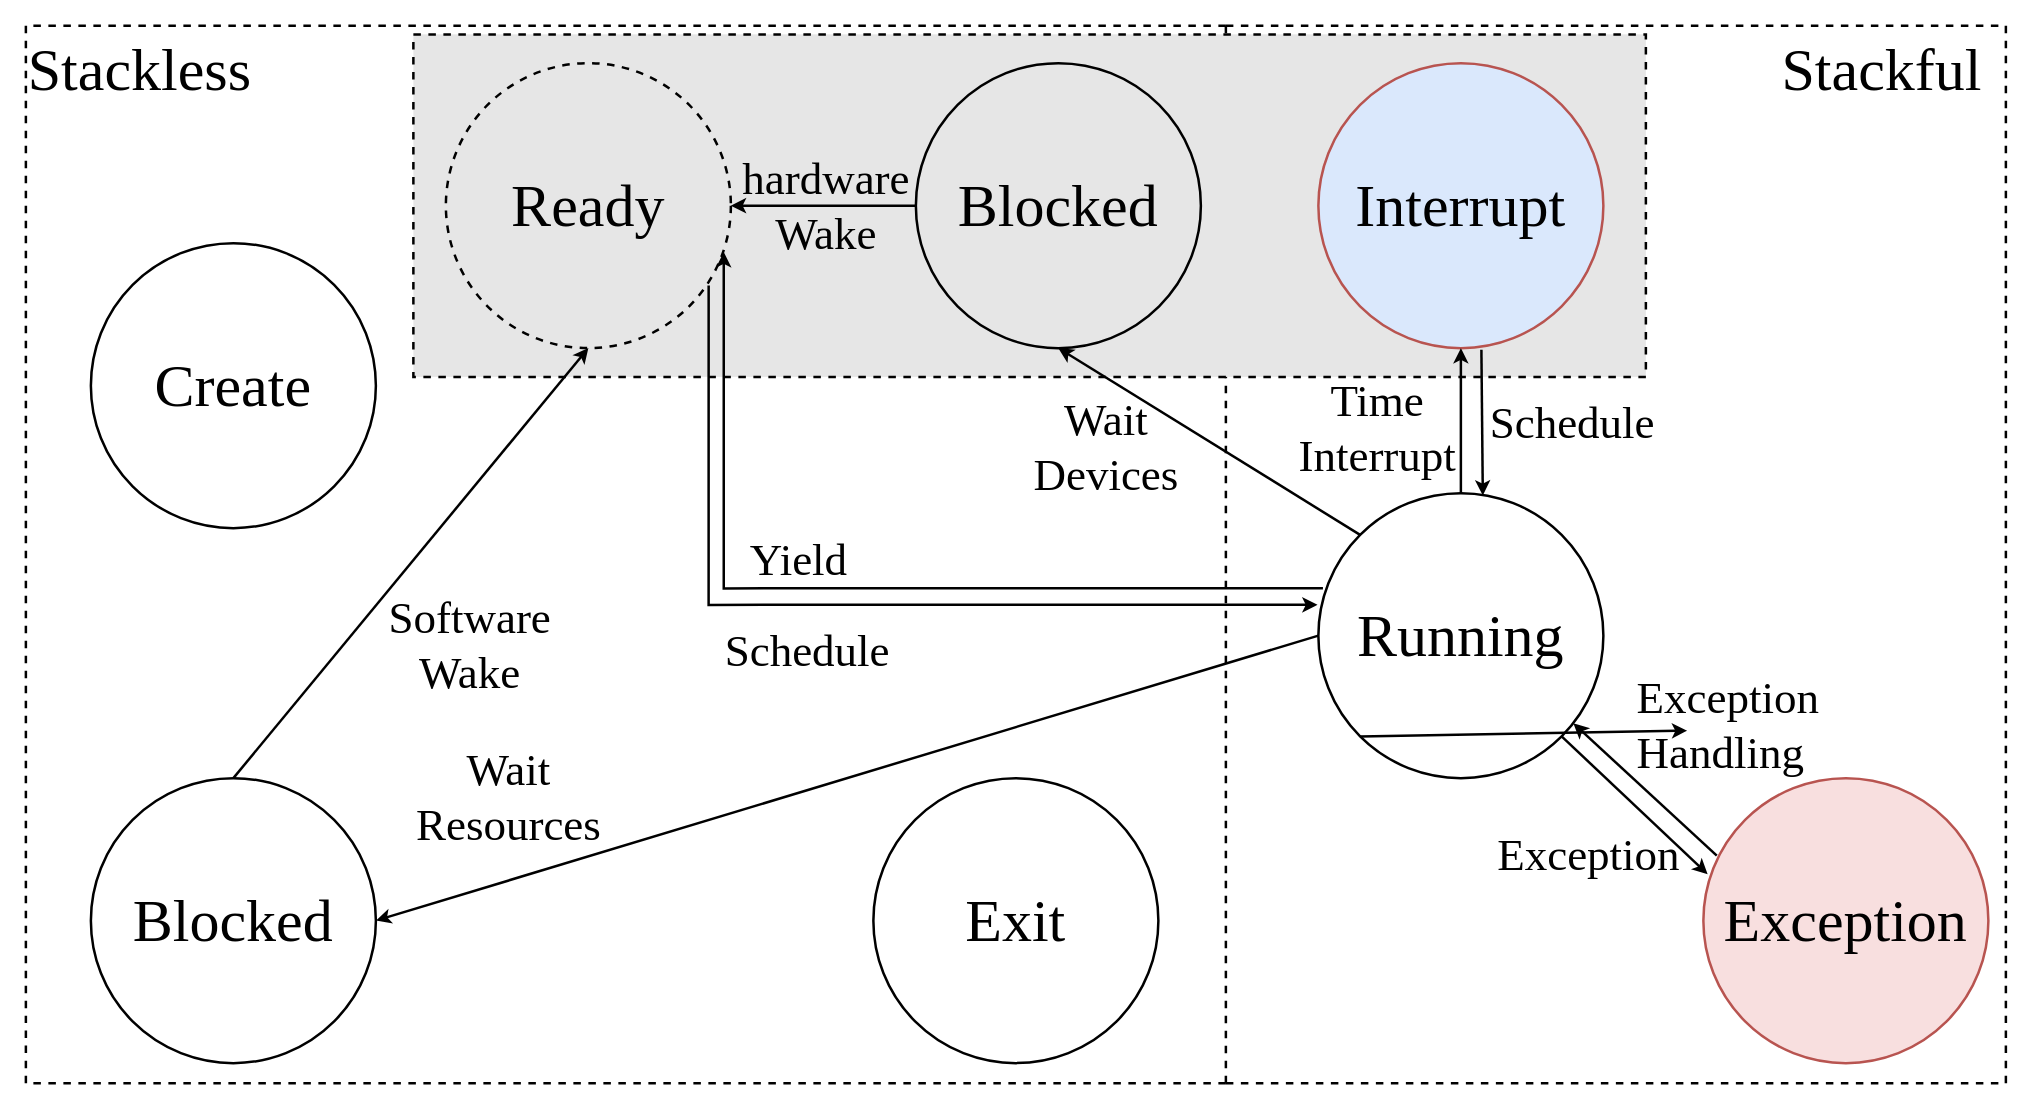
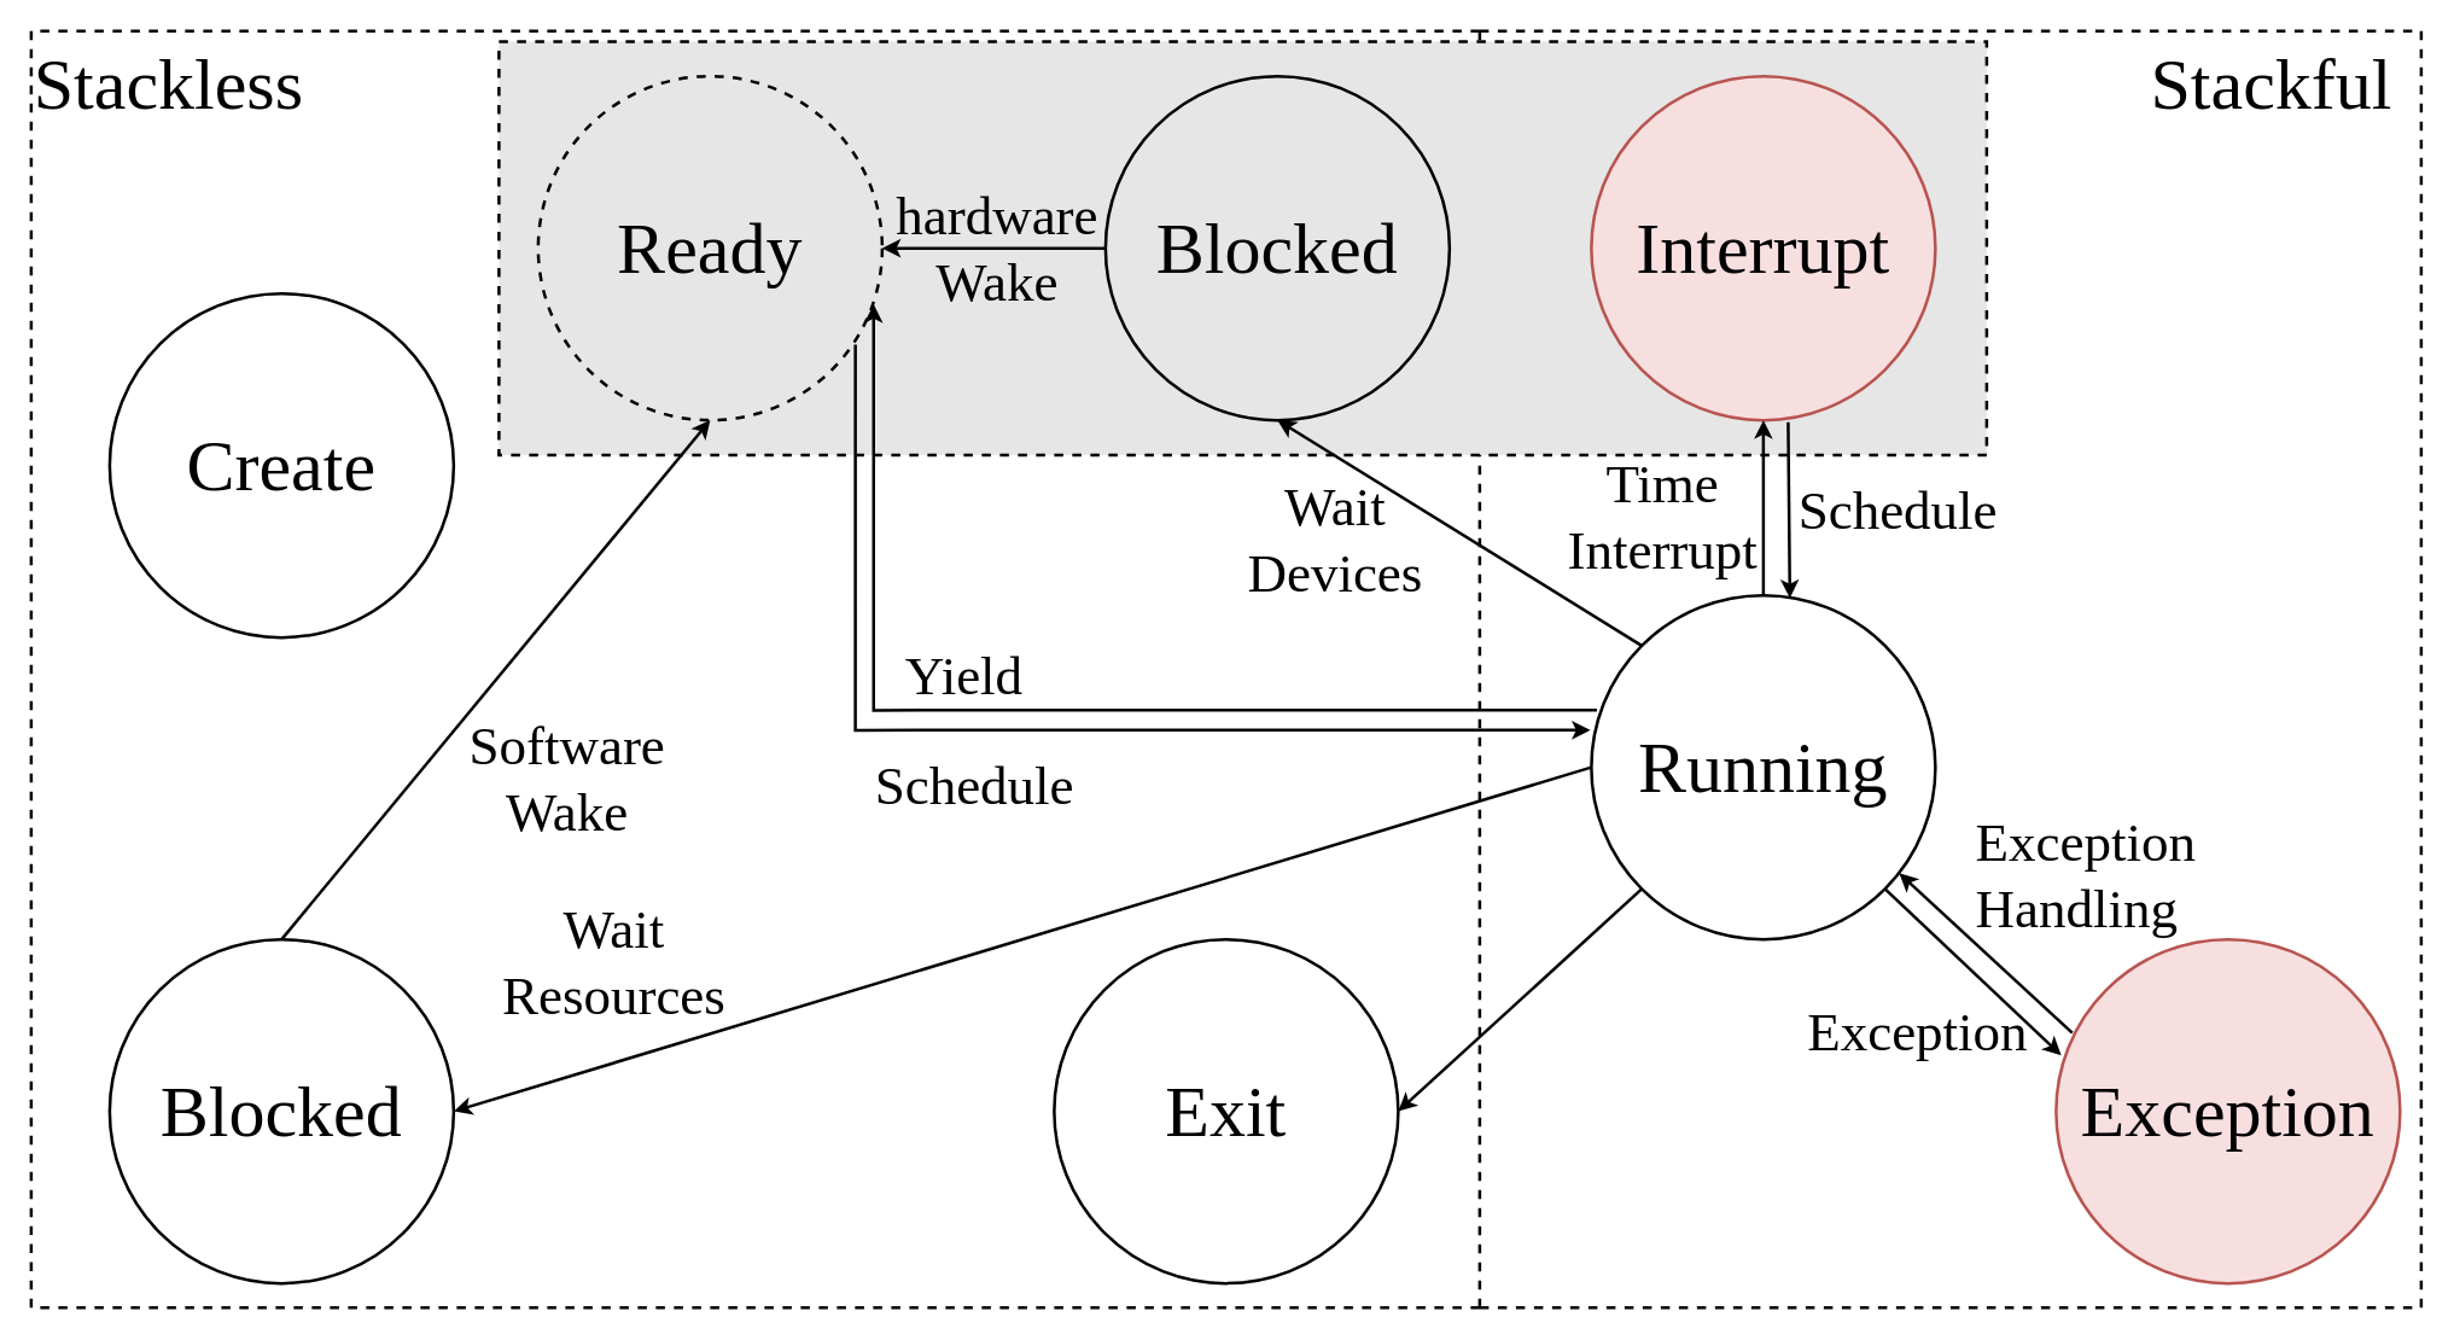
  <mxCell id="0" />
  <mxCell id="1" parent="0" />
  <mxCell id="2" value="" style="swimlane;horizontal=0;whiteSpace=wrap;html=1;startSize=624;direction=west;container=0;fillColor=none;strokeColor=default;fillStyle=auto;fontSize=48;fontFamily=Times New Roman;fontStyle=0;fontColor=default;swimlaneLine=1;strokeWidth=2;dashed=1;swimlaneFillColor=none;" parent="1" vertex="1"><mxGeometry x="20" y="20" width="1584" height="846" as="geometry"><mxRectangle x="-830" y="110" width="40" height="150" as="alternateBounds" /></mxGeometry></mxCell>
  <mxCell id="3" value="" style="rounded=0;whiteSpace=wrap;html=1;container=0;fillColor=#E6E6E6;strokeColor=#000000;strokeWidth=2;dashed=1;gradientColor=none;" parent="2" vertex="1"><mxGeometry x="310" y="7" width="986" height="274" as="geometry" /></mxCell>
  <mxCell id="4" value="&lt;span style=&quot;font-style: normal; font-variant-ligatures: normal; font-variant-caps: normal; letter-spacing: normal; orphans: 2; text-align: center; text-indent: 0px; text-transform: none; widows: 2; word-spacing: 0px; -webkit-text-stroke-width: 0px; text-decoration-thickness: initial; text-decoration-style: initial; text-decoration-color: initial; float: none; display: inline !important; font-size: 48px;&quot;&gt;&lt;font style=&quot;font-size: 48px;&quot;&gt;Stackless&lt;/font&gt;&lt;/span&gt;" style="text;whiteSpace=wrap;html=1;fontStyle=0;labelBackgroundColor=none;fontSize=48;fontFamily=Times New Roman;fontColor=default;swimlaneLine=1;container=0;" parent="2" vertex="1"><mxGeometry width="186" height="71" as="geometry" /></mxCell>
  <mxCell id="5" value="&lt;span style=&quot;font-style: normal; font-variant-ligatures: normal; font-variant-caps: normal; letter-spacing: normal; orphans: 2; text-align: center; text-indent: 0px; text-transform: none; widows: 2; word-spacing: 0px; -webkit-text-stroke-width: 0px; text-decoration-thickness: initial; text-decoration-style: initial; text-decoration-color: initial; float: none; display: inline !important; font-size: 48px;&quot;&gt;&lt;font style=&quot;font-size: 48px;&quot;&gt;Stackful&lt;/font&gt;&lt;/span&gt;" style="text;whiteSpace=wrap;html=1;fontStyle=0;labelBackgroundColor=none;fontSize=48;fontFamily=Times New Roman;fontColor=default;swimlaneLine=1;container=0;" parent="2" vertex="1"><mxGeometry x="1403" width="180" height="71" as="geometry" /></mxCell>
  <mxCell id="6" value="&lt;font style=&quot;font-size: 48px;&quot;&gt;Ready&lt;br style=&quot;font-size: 48px;&quot;&gt;&lt;/font&gt;" style="ellipse;whiteSpace=wrap;html=1;aspect=fixed;fillColor=none;strokeColor=#000000;strokeWidth=2;shadow=0;fontColor=default;fontStyle=0;fontSize=48;fontFamily=Times New Roman;swimlaneLine=1;container=0;dashed=1;" parent="2" vertex="1"><mxGeometry x="336" y="30" width="228" height="228" as="geometry" /></mxCell>
- <mxCell id="7" value="&lt;font style=&quot;font-size: 48px;&quot;&gt;Interrupt&lt;br style=&quot;font-size: 48px;&quot;&gt;&lt;/font&gt;" style="ellipse;whiteSpace=wrap;html=1;aspect=fixed;fillColor=#dae8fc;strokeColor=#b85450;strokeWidth=2;shadow=0;fontStyle=0;fontSize=48;fontFamily=Times New Roman;swimlaneLine=1;container=0;" parent="2" vertex="1"><mxGeometry x="1034" y="30" width="228" height="228" as="geometry" /></mxCell>
+ <mxCell id="7" value="&lt;font style=&quot;font-size: 48px;&quot;&gt;Interrupt&lt;br style=&quot;font-size: 48px;&quot;&gt;&lt;/font&gt;" style="ellipse;whiteSpace=wrap;html=1;aspect=fixed;fillColor=#F8DFDF;strokeColor=#b85450;strokeWidth=2;shadow=0;fontStyle=0;fontSize=48;fontFamily=Times New Roman;swimlaneLine=1;container=0;" parent="2" vertex="1"><mxGeometry x="1034" y="30" width="228" height="228" as="geometry" /></mxCell>
  <mxCell id="8" value="&lt;font style=&quot;font-size: 48px;&quot;&gt;Exception&lt;br style=&quot;font-size: 48px;&quot;&gt;&lt;/font&gt;" style="ellipse;whiteSpace=wrap;html=1;aspect=fixed;fillColor=#F8DFDF;strokeColor=#b85450;strokeWidth=2;shadow=0;fontStyle=0;fontSize=48;fontFamily=Times New Roman;swimlaneLine=1;container=0;" parent="2" vertex="1"><mxGeometry x="1342" y="602" width="228" height="228" as="geometry" /></mxCell>
  <mxCell id="9" value="&lt;font style=&quot;font-size: 48px;&quot;&gt;Exit&lt;br style=&quot;font-size: 48px;&quot;&gt;&lt;/font&gt;" style="ellipse;whiteSpace=wrap;html=1;aspect=fixed;fillColor=none;strokeColor=#000000;strokeWidth=2;shadow=0;fontColor=default;fontStyle=0;fontSize=48;fontFamily=Times New Roman;swimlaneLine=1;container=0;" parent="2" vertex="1"><mxGeometry x="678" y="602" width="228" height="228" as="geometry" /></mxCell>
  <mxCell id="10" value="&lt;font style=&quot;font-size: 48px;&quot;&gt;Create&lt;br style=&quot;font-size: 48px;&quot;&gt;&lt;/font&gt;" style="ellipse;whiteSpace=wrap;html=1;aspect=fixed;fillColor=none;strokeColor=#000000;strokeWidth=2;shadow=0;fontColor=default;fontStyle=0;fontSize=48;fontFamily=Times New Roman;swimlaneLine=1;container=0;" parent="2" vertex="1"><mxGeometry x="52" y="174" width="228" height="228" as="geometry" /></mxCell>
  <mxCell id="11" value="&lt;font style=&quot;font-size: 48px;&quot;&gt;Running&lt;br style=&quot;font-size: 48px;&quot;&gt;&lt;/font&gt;" style="ellipse;whiteSpace=wrap;html=1;aspect=fixed;fillColor=default;strokeColor=#000000;strokeWidth=2;shadow=0;fontColor=default;fontStyle=0;fontSize=48;fontFamily=Times New Roman;swimlaneLine=1;container=0;" parent="2" vertex="1"><mxGeometry x="1034" y="374" width="228" height="228" as="geometry" /></mxCell>
  <mxCell id="12" style="rounded=0;orthogonalLoop=1;jettySize=auto;html=1;exitX=0.922;exitY=0.78;exitDx=0;exitDy=0;entryX=-0.003;entryY=0.392;entryDx=0;entryDy=0;entryPerimeter=0;fontStyle=0;fontSize=48;fontColor=default;swimlaneLine=1;fontFamily=Times New Roman;strokeWidth=2;edgeStyle=orthogonalEdgeStyle;exitPerimeter=0;" parent="2" source="6" target="11" edge="1"><mxGeometry relative="1" as="geometry"><mxPoint x="620.334" y="388.996" as="sourcePoint" /><mxPoint x="784.998" y="466.212" as="targetPoint" /><Array as="points"><mxPoint x="546" y="463" /></Array></mxGeometry></mxCell>
  <mxCell id="13" value="&lt;font style=&quot;font-size: 36px;&quot;&gt;Yield&lt;/font&gt;" style="edgeLabel;html=1;align=center;verticalAlign=middle;resizable=0;points=[];labelBackgroundColor=none;fontFamily=Times New Roman;fontSize=36;container=0;" parent="12" vertex="1" connectable="0"><mxGeometry x="-0.077" relative="1" as="geometry"><mxPoint x="-16" y="-36" as="offset" /></mxGeometry></mxCell>
  <mxCell id="14" style="rounded=0;orthogonalLoop=1;jettySize=auto;html=1;exitX=0.016;exitY=0.334;exitDx=0;exitDy=0;entryX=0.975;entryY=0.663;entryDx=0;entryDy=0;exitPerimeter=0;entryPerimeter=0;fontStyle=0;fontSize=48;fontColor=default;swimlaneLine=1;fontFamily=Times New Roman;strokeWidth=2;edgeStyle=orthogonalEdgeStyle;" parent="2" source="11" target="6" edge="1"><mxGeometry relative="1" as="geometry" /></mxCell>
  <mxCell id="15" value="&lt;font style=&quot;font-size: 36px;&quot;&gt;Schedule&lt;/font&gt;" style="edgeLabel;html=1;align=center;verticalAlign=middle;resizable=0;points=[];labelBackgroundColor=none;fontFamily=Times New Roman;fontSize=36;container=0;" parent="14" vertex="1" connectable="0"><mxGeometry x="0.451" y="-1" relative="1" as="geometry"><mxPoint x="65" y="114" as="offset" /></mxGeometry></mxCell>
- <mxCell id="16" style="rounded=0;orthogonalLoop=1;jettySize=auto;html=1;exitX=0;exitY=1;exitDx=0;exitDy=0;fontStyle=0;fontSize=48;fontColor=default;swimlaneLine=1;fontFamily=Times New Roman;strokeWidth=2;" parent="2" source="11" target="24" edge="1"><mxGeometry relative="1" as="geometry" /></mxCell>
+ <mxCell id="16" style="rounded=0;orthogonalLoop=1;jettySize=auto;html=1;exitX=0;exitY=1;exitDx=0;exitDy=0;entryX=1;entryY=0.5;entryDx=0;entryDy=0;fontStyle=0;fontSize=48;fontColor=default;swimlaneLine=1;fontFamily=Times New Roman;strokeWidth=2;" parent="2" source="11" target="9" edge="1"><mxGeometry relative="1" as="geometry" /></mxCell>
  <mxCell id="17" style="rounded=0;orthogonalLoop=1;jettySize=auto;html=1;exitX=0.047;exitY=0.272;exitDx=0;exitDy=0;entryX=0.895;entryY=0.808;entryDx=0;entryDy=0;entryPerimeter=0;exitPerimeter=0;fontStyle=0;fontSize=48;fontColor=default;swimlaneLine=1;fontFamily=Times New Roman;strokeWidth=2;" parent="2" source="8" target="11" edge="1"><mxGeometry relative="1" as="geometry"><mxPoint x="1276.39" y="659.39" as="sourcePoint" /><mxPoint x="1087.0" y="573" as="targetPoint" /></mxGeometry></mxCell>
  <mxCell id="18" style="rounded=0;orthogonalLoop=1;jettySize=auto;html=1;exitX=1;exitY=1;exitDx=0;exitDy=0;entryX=0.015;entryY=0.337;entryDx=0;entryDy=0;fontStyle=0;fontSize=48;fontColor=default;swimlaneLine=1;fontFamily=Times New Roman;strokeWidth=2;entryPerimeter=0;" parent="2" source="11" target="8" edge="1"><mxGeometry relative="1" as="geometry" /></mxCell>
  <mxCell id="19" value="&lt;font style=&quot;font-size: 36px;&quot;&gt;Exception&lt;/font&gt;" style="edgeLabel;html=1;align=center;verticalAlign=middle;resizable=0;points=[];labelBackgroundColor=none;fontFamily=Times New Roman;fontSize=36;container=0;" parent="18" vertex="1" connectable="0"><mxGeometry x="-0.098" y="-6" relative="1" as="geometry"><mxPoint x="-27" y="41" as="offset" /></mxGeometry></mxCell>
  <mxCell id="20" style="rounded=0;orthogonalLoop=1;jettySize=auto;html=1;entryX=0.5;entryY=1;entryDx=0;entryDy=0;fontStyle=0;fontSize=48;fontColor=default;swimlaneLine=1;fontFamily=Times New Roman;strokeWidth=2;exitX=0.5;exitY=0;exitDx=0;exitDy=0;" parent="2" source="11" target="7" edge="1"><mxGeometry relative="1" as="geometry"><mxPoint x="1148" y="366" as="sourcePoint" /></mxGeometry></mxCell>
  <mxCell id="21" value="&lt;font style=&quot;font-size: 36px;&quot;&gt;Time &lt;br&gt;Interrupt&lt;/font&gt;" style="edgeLabel;html=1;align=center;verticalAlign=middle;resizable=0;points=[];labelBackgroundColor=none;fontFamily=Times New Roman;fontSize=36;container=0;" parent="20" vertex="1" connectable="0"><mxGeometry x="0.5" y="-1" relative="1" as="geometry"><mxPoint x="-69" y="35" as="offset" /></mxGeometry></mxCell>
  <mxCell id="22" style="rounded=0;orthogonalLoop=1;jettySize=auto;html=1;exitX=0.572;exitY=1.006;exitDx=0;exitDy=0;exitPerimeter=0;fontStyle=0;fontSize=48;fontColor=default;swimlaneLine=1;fontFamily=Times New Roman;strokeWidth=2;entryX=0.577;entryY=0.008;entryDx=0;entryDy=0;entryPerimeter=0;" parent="2" source="7" target="11" edge="1"><mxGeometry relative="1" as="geometry"><mxPoint x="1262.0" y="341.61" as="sourcePoint" /><mxPoint x="1072.61" y="431" as="targetPoint" /></mxGeometry></mxCell>
  <mxCell id="23" value="&lt;font style=&quot;font-size: 36px;&quot;&gt;Schedule&lt;/font&gt;" style="edgeLabel;html=1;align=center;verticalAlign=middle;resizable=0;points=[];labelBackgroundColor=none;fontFamily=Times New Roman;fontSize=36;container=0;" parent="22" vertex="1" connectable="0"><mxGeometry x="0.19" y="9" relative="1" as="geometry"><mxPoint x="62" y="-11" as="offset" /></mxGeometry></mxCell>
  <mxCell id="24" value="&lt;div style=&quot;text-align: left;&quot;&gt;&lt;span style=&quot;background-color: initial;&quot;&gt;Exception&amp;nbsp;&lt;/span&gt;&lt;/div&gt;&lt;div style=&quot;text-align: left;&quot;&gt;&lt;span style=&quot;background-color: initial;&quot;&gt;Handling&lt;/span&gt;&lt;/div&gt;" style="edgeLabel;html=1;align=center;verticalAlign=middle;resizable=0;points=[];labelBackgroundColor=none;fontFamily=Times New Roman;fontSize=36;container=0;" parent="2" vertex="1" connectable="0"><mxGeometry x="1328.998" y="564.001" as="geometry"><mxPoint x="37" y="-5" as="offset" /></mxGeometry></mxCell>
  <mxCell id="25" value="&lt;font style=&quot;font-size: 48px;&quot;&gt;Blocked&lt;br style=&quot;font-size: 48px;&quot;&gt;&lt;/font&gt;" style="ellipse;whiteSpace=wrap;html=1;aspect=fixed;fillColor=none;strokeColor=#000000;strokeWidth=2;shadow=0;fontColor=default;fontStyle=0;fontSize=48;fontFamily=Times New Roman;swimlaneLine=1;container=0;" parent="2" vertex="1"><mxGeometry x="712" y="30" width="228" height="228" as="geometry" /></mxCell>
  <mxCell id="26" value="&lt;font style=&quot;font-size: 48px;&quot;&gt;Blocked&lt;br style=&quot;font-size: 48px;&quot;&gt;&lt;/font&gt;" style="ellipse;whiteSpace=wrap;html=1;aspect=fixed;fillColor=none;strokeColor=#000000;strokeWidth=2;shadow=0;fontColor=default;fontStyle=0;fontSize=48;fontFamily=Times New Roman;swimlaneLine=1;container=0;" parent="2" vertex="1"><mxGeometry x="52" y="602" width="228" height="228" as="geometry" /></mxCell>
  <mxCell id="27" style="rounded=0;orthogonalLoop=1;jettySize=auto;html=1;entryX=1;entryY=0.5;entryDx=0;entryDy=0;fontStyle=0;fontSize=48;fontColor=default;swimlaneLine=1;fontFamily=Times New Roman;strokeWidth=2;exitX=0;exitY=0.5;exitDx=0;exitDy=0;" parent="2" source="11" target="26" edge="1"><mxGeometry relative="1" as="geometry"><mxPoint x="781" y="488" as="sourcePoint" /></mxGeometry></mxCell>
  <mxCell id="28" value="&lt;font style=&quot;font-size: 36px;&quot;&gt;Wait &lt;br&gt;Resources&lt;/font&gt;" style="edgeLabel;html=1;align=center;verticalAlign=middle;resizable=0;points=[];labelBackgroundColor=none;fontFamily=Times New Roman;fontSize=36;container=0;" parent="27" vertex="1" connectable="0"><mxGeometry x="0.738" relative="1" as="geometry"><mxPoint x="7" y="-69" as="offset" /></mxGeometry></mxCell>
  <mxCell id="29" style="rounded=0;orthogonalLoop=1;jettySize=auto;html=1;exitX=0.5;exitY=0;exitDx=0;exitDy=0;entryX=0.5;entryY=1;entryDx=0;entryDy=0;fontStyle=0;fontSize=48;fontColor=default;swimlaneLine=1;fontFamily=Times New Roman;strokeWidth=2;" parent="2" source="26" target="6" edge="1"><mxGeometry relative="1" as="geometry" /></mxCell>
  <mxCell id="30" value="&lt;font style=&quot;font-size: 36px;&quot;&gt;Software &lt;br&gt;Wake&lt;/font&gt;" style="edgeLabel;html=1;align=center;verticalAlign=middle;resizable=0;points=[];fontColor=default;labelBackgroundColor=none;fontFamily=Times New Roman;fontSize=36;container=0;" parent="29" vertex="1" connectable="0"><mxGeometry x="0.138" y="-3" relative="1" as="geometry"><mxPoint x="24" y="87" as="offset" /></mxGeometry></mxCell>
  <mxCell id="31" style="rounded=0;orthogonalLoop=1;jettySize=auto;html=1;fontStyle=0;fontSize=48;fontColor=default;swimlaneLine=1;fontFamily=Times New Roman;strokeWidth=2;exitX=0;exitY=0;exitDx=0;exitDy=0;entryX=0.5;entryY=1;entryDx=0;entryDy=0;" parent="2" source="11" target="25" edge="1"><mxGeometry relative="1" as="geometry"><mxPoint x="1038.0" y="536" as="sourcePoint" /><mxPoint x="768" y="270" as="targetPoint" /></mxGeometry></mxCell>
  <mxCell id="32" value="&lt;font style=&quot;font-size: 36px;&quot;&gt;Wait &lt;br&gt;Devices&lt;br&gt;&lt;/font&gt;" style="edgeLabel;html=1;align=center;verticalAlign=middle;resizable=0;points=[];labelBackgroundColor=none;fontFamily=Times New Roman;fontSize=36;container=0;" parent="31" vertex="1" connectable="0"><mxGeometry x="0.738" relative="1" as="geometry"><mxPoint x="6" y="60" as="offset" /></mxGeometry></mxCell>
  <mxCell id="33" style="rounded=0;orthogonalLoop=1;jettySize=auto;html=1;exitX=0;exitY=0.5;exitDx=0;exitDy=0;entryX=1;entryY=0.5;entryDx=0;entryDy=0;fontStyle=0;fontSize=48;fontColor=default;swimlaneLine=1;fontFamily=Times New Roman;strokeWidth=2;" parent="2" source="25" target="6" edge="1"><mxGeometry relative="1" as="geometry"><mxPoint x="498.0" y="612" as="sourcePoint" /><mxPoint x="498.0" y="306" as="targetPoint" /></mxGeometry></mxCell>
  <mxCell id="34" value="&lt;font style=&quot;font-size: 36px;&quot;&gt;hardware &lt;br&gt;Wake&lt;/font&gt;" style="edgeLabel;html=1;align=center;verticalAlign=middle;resizable=0;points=[];fontColor=default;labelBackgroundColor=none;fontFamily=Times New Roman;fontSize=36;container=0;" parent="33" vertex="1" connectable="0"><mxGeometry x="0.138" y="-3" relative="1" as="geometry"><mxPoint x="11" y="3" as="offset" /></mxGeometry></mxCell>
